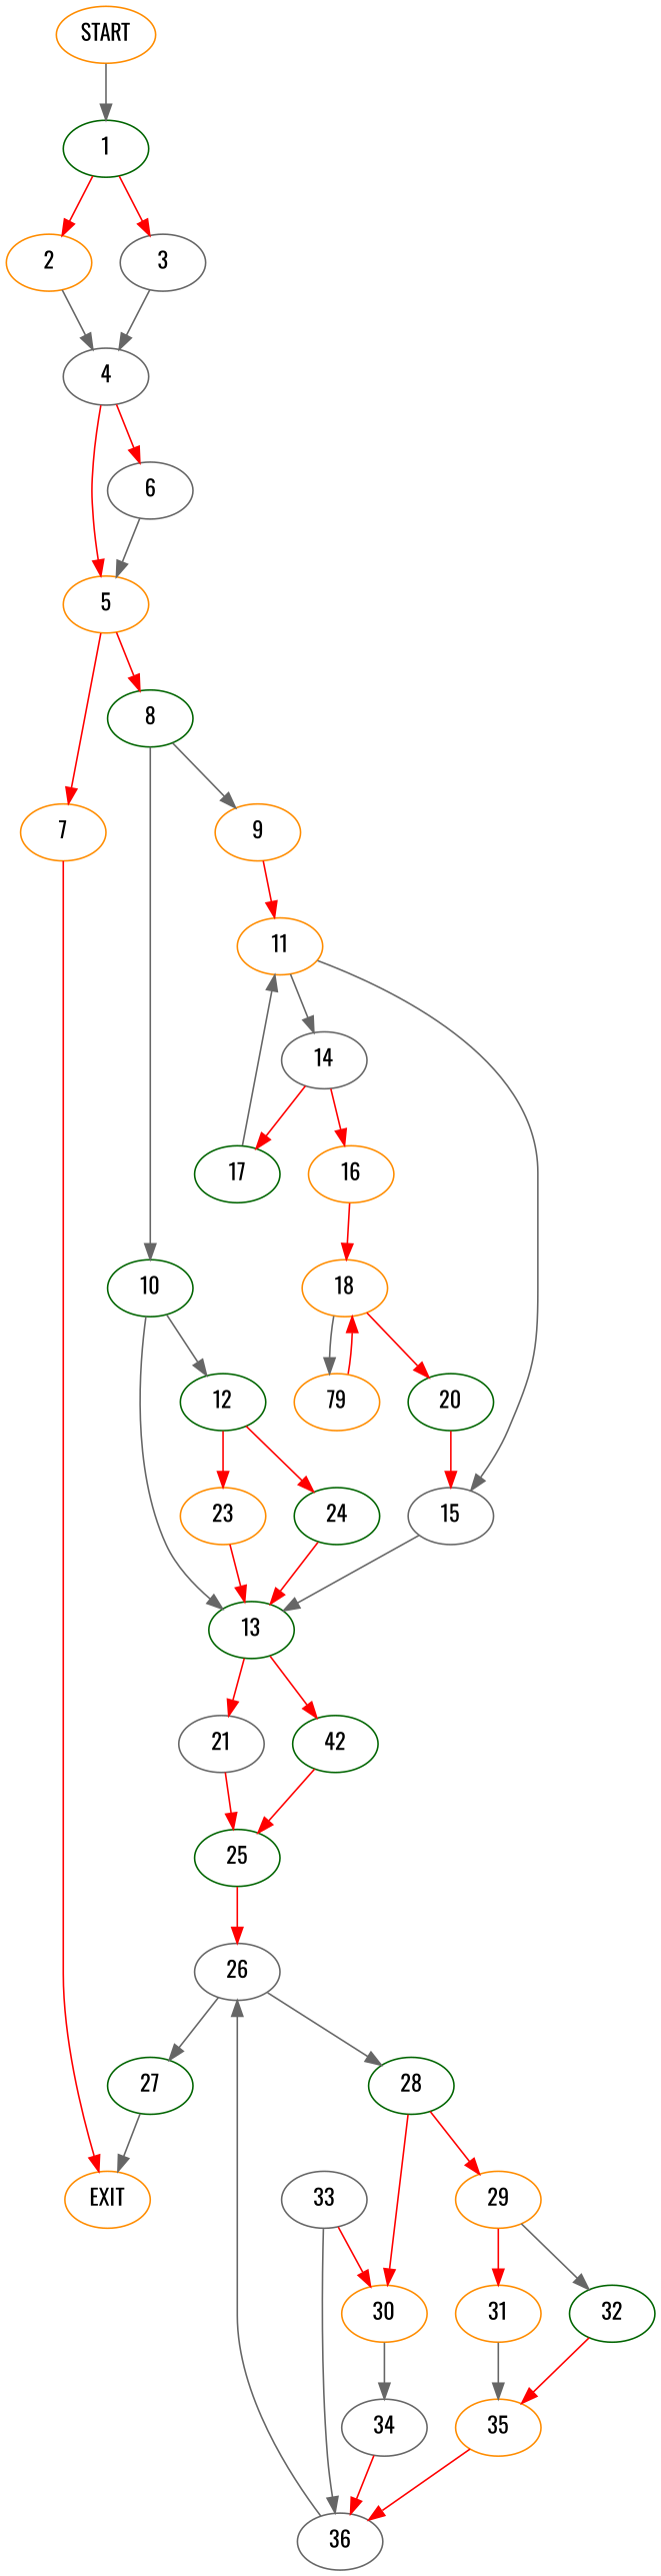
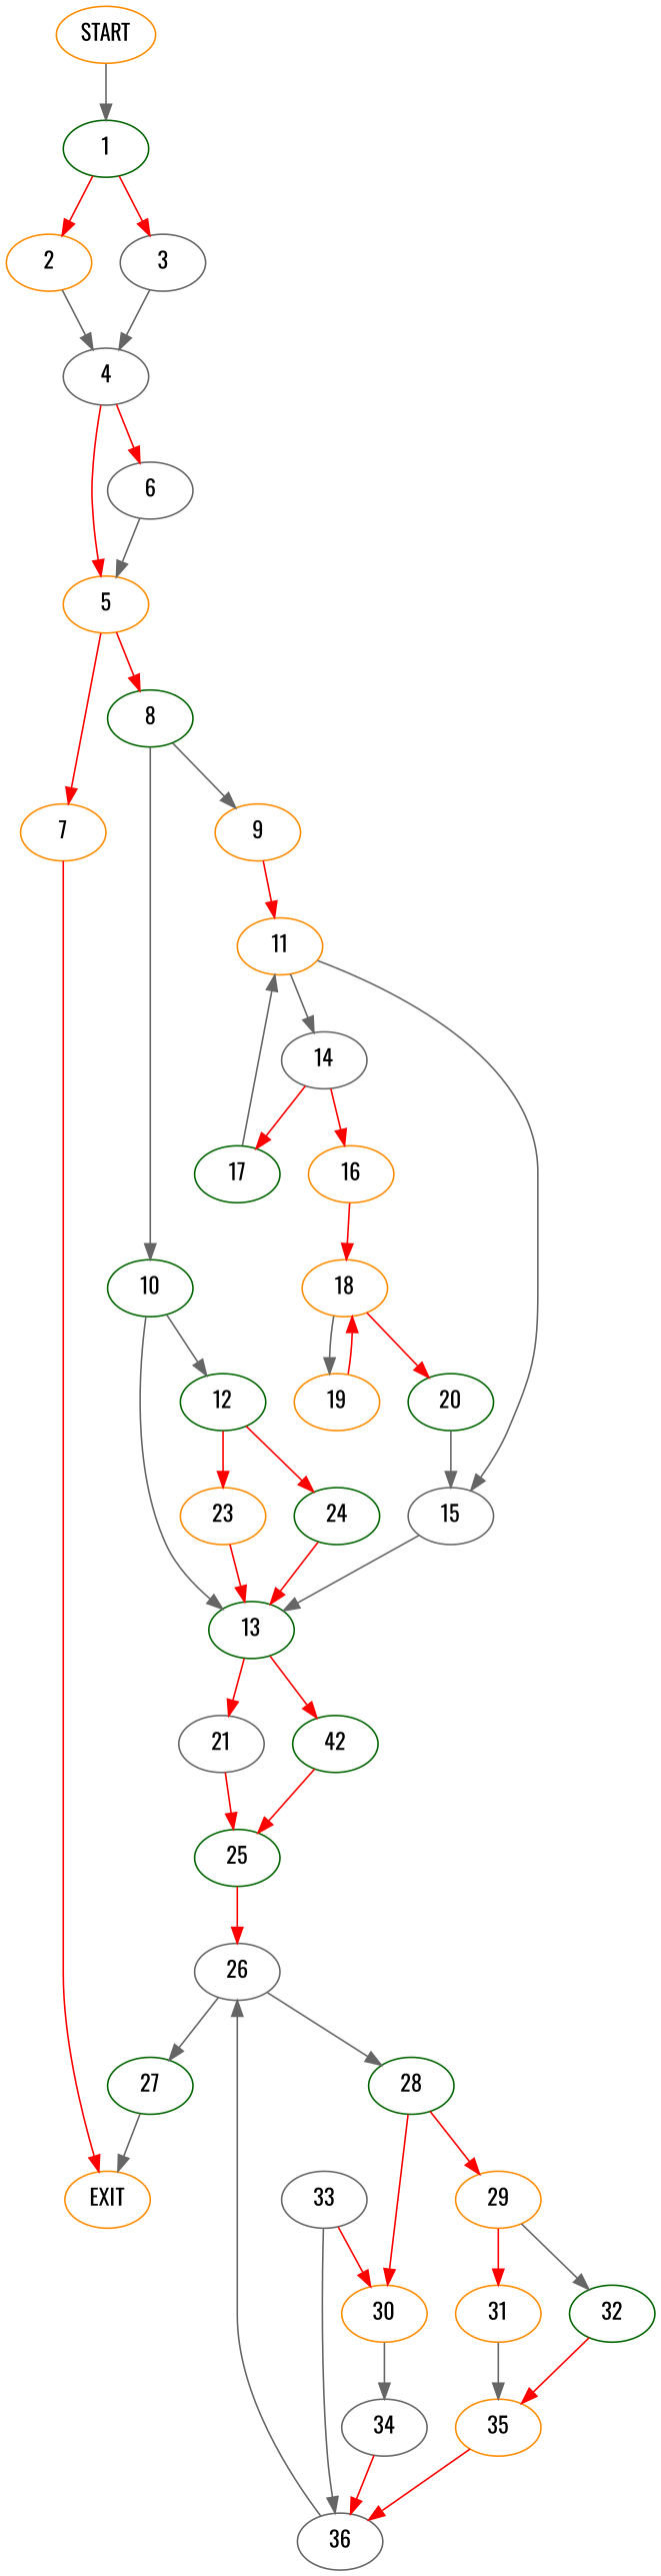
  digraph {
    fontname=Oswald
    node [color=darkorange fontname=Oswald]
    edge [color=red fontname=Oswald]
    n1 [label=START]
    1 [color=darkgreen]
    2
    3 [color=gray40]
    n5 [label=EXIT]
    4 [color=gray40]
    5
    6 [color=gray40]
    7
    8 [color=darkgreen]
    9
    10 [color=darkgreen]
    11
    12 [color=darkgreen]
    13 [color=darkgreen]
    14 [color=gray40]
    15 [color=gray40]
    23
    24 [color=darkgreen]
    21 [color=gray40]
    n21 [color=darkgreen label=42]
    16
    17 [color=darkgreen]
    25 [color=darkgreen]
    18
-   19 [label=79]
+   19
    20 [color=darkgreen]
    26 [color=gray40]
    27 [color=darkgreen]
    28 [color=darkgreen]
    29
    30
    31
    32 [color=darkgreen]
    34 [color=gray40]
    35
    33 [color=gray40]
    36 [color=gray40]
    n1 -> 1 [color=gray40]
    1 -> 2
    1 -> 3
    2 -> 4 [color=gray40]
    3 -> 4 [color=gray40]
    4 -> 5
    4 -> 6
    5 -> 7
    5 -> 8
    6 -> 5 [color=gray40]
    7 -> n5
    8 -> 9 [color=gray40]
    8 -> 10 [color=gray40]
    9 -> 11
    10 -> 12 [color=gray40]
    10 -> 13 [color=gray40]
    11 -> 14 [color=gray40]
    11 -> 15 [color=gray40]
    12 -> 23
    12 -> 24
    13 -> 21
    13 -> n21
    14 -> 16
    14 -> 17
    15 -> 13 [color=gray40]
    23 -> 13
    24 -> 13
    21 -> 25
    n21 -> 25
    16 -> 18
    17 -> 11 [color=gray40]
    25 -> 26
    18 -> 19 [color=gray40]
    18 -> 20
    19 -> 18
-   20 -> 15
+   20 -> 15 [color=gray40]
    26 -> 27 [color=gray40]
    26 -> 28 [color=gray40]
    27 -> n5 [color=gray40]
    28 -> 29
    28 -> 30
    29 -> 31
    29 -> 32 [color=gray40]
    30 -> 34 [color=gray40]
    31 -> 35 [color=gray40]
    32 -> 35
    34 -> 36
    35 -> 36
    33 -> 30
    33 -> 36 [color=gray40]
    36 -> 26 [color=gray40]
  }
